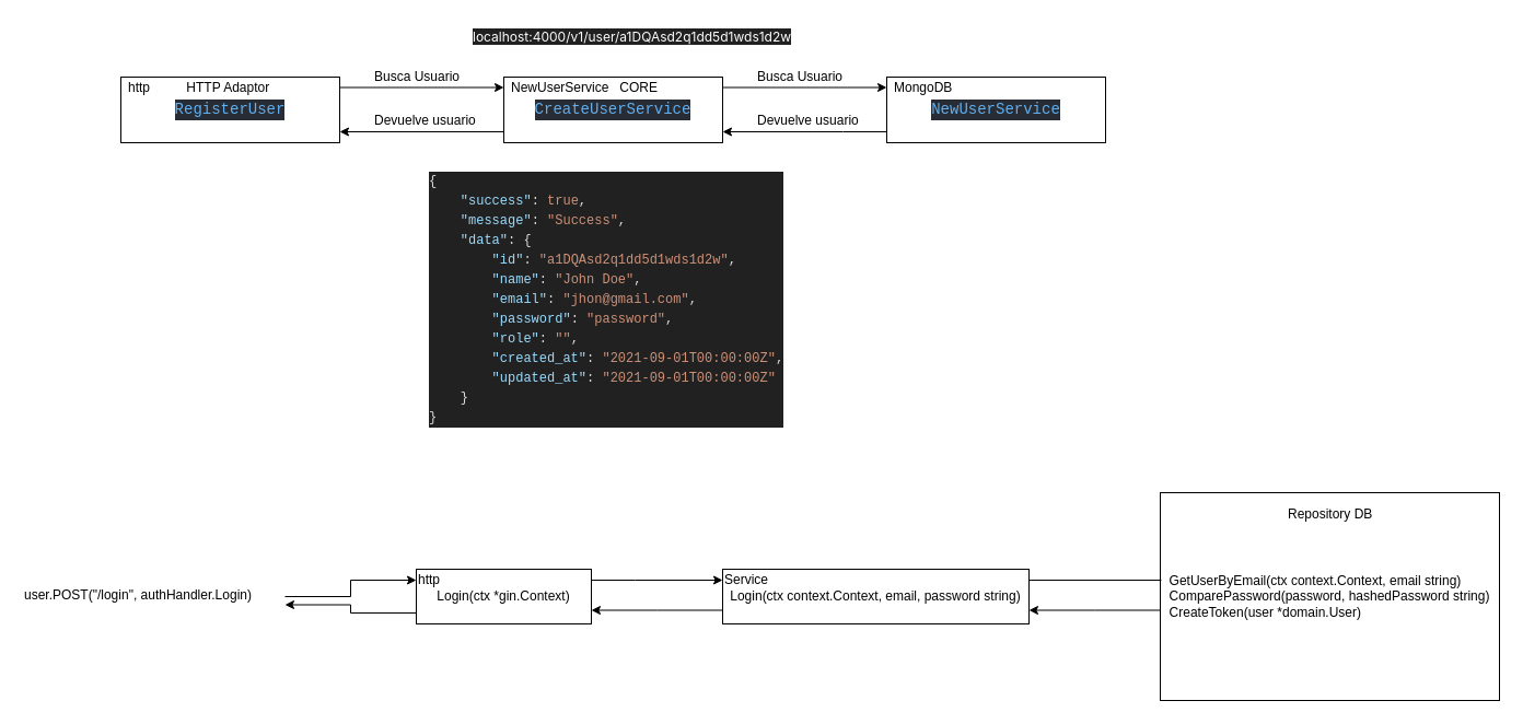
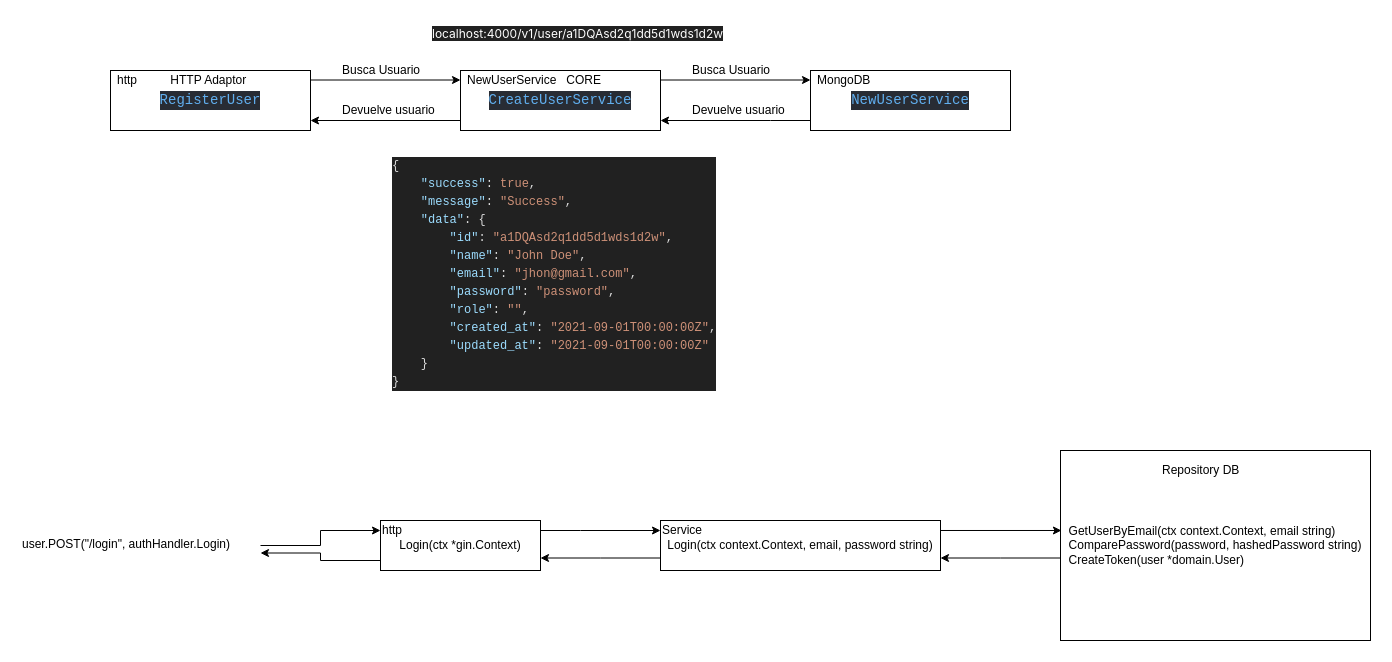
  <mxCell id="0" />
  <mxCell id="1" parent="0" />
  <mxCell id="2" style="edgeStyle=orthogonalEdgeStyle;rounded=0;orthogonalLoop=1;jettySize=auto;html=1;entryX=0;entryY=0.5;entryDx=0;entryDy=0;" parent="1" edge="1"><mxGeometry relative="1" as="geometry"><mxPoint x="300" y="79.5" as="sourcePoint" /><mxPoint x="460" y="79.5" as="targetPoint" /></mxGeometry></mxCell>
  <mxCell id="3" value="&lt;div style=&quot;color: rgb(171, 178, 191); background-color: rgb(40, 44, 52); font-family: Consolas, &amp;quot;Courier New&amp;quot;, monospace; font-size: 14px; line-height: 19px;&quot;&gt;&lt;span style=&quot;color: #61afef;&quot;&gt;RegisterUser&lt;/span&gt;&lt;/div&gt;" style="rounded=0;whiteSpace=wrap;html=1;" parent="1" vertex="1"><mxGeometry x="110" y="70" width="200" height="60" as="geometry" /></mxCell>
  <mxCell id="4" style="edgeStyle=orthogonalEdgeStyle;rounded=0;orthogonalLoop=1;jettySize=auto;html=1;entryX=0;entryY=0.5;entryDx=0;entryDy=0;" parent="1" edge="1"><mxGeometry relative="1" as="geometry"><mxPoint x="660" y="79.5" as="sourcePoint" /><mxPoint x="810" y="79.5" as="targetPoint" /></mxGeometry></mxCell>
  <mxCell id="5" value="&lt;div style=&quot;color: rgb(171, 178, 191); background-color: rgb(40, 44, 52); font-family: Consolas, &amp;quot;Courier New&amp;quot;, monospace; font-size: 14px; line-height: 19px;&quot;&gt;&lt;span style=&quot;color: #61afef;&quot;&gt;CreateUserService&lt;/span&gt;&lt;/div&gt;" style="rounded=0;whiteSpace=wrap;html=1;" parent="1" vertex="1"><mxGeometry x="460" y="70" width="200" height="60" as="geometry" /></mxCell>
  <mxCell id="6" value="NewUserService&amp;nbsp; &amp;nbsp;CORE" style="text;html=1;align=left;verticalAlign=middle;whiteSpace=wrap;rounded=0;" parent="1" vertex="1"><mxGeometry x="465" y="70" width="190" height="20" as="geometry" /></mxCell>
  <mxCell id="7" value="&lt;div style=&quot;color: rgb(171, 178, 191); background-color: rgb(40, 44, 52); font-family: Consolas, &amp;quot;Courier New&amp;quot;, monospace; font-size: 14px; line-height: 19px;&quot;&gt;&lt;span style=&quot;color: #61afef;&quot;&gt;NewUserService&lt;/span&gt;&lt;/div&gt;" style="rounded=0;whiteSpace=wrap;html=1;" parent="1" vertex="1"><mxGeometry x="810" y="70" width="200" height="60" as="geometry" /></mxCell>
  <mxCell id="8" value="MongoDB" style="text;html=1;align=left;verticalAlign=middle;whiteSpace=wrap;rounded=0;" parent="1" vertex="1"><mxGeometry x="815" y="70" width="190" height="20" as="geometry" /></mxCell>
  <mxCell id="9" value="http&amp;nbsp;&lt;span style=&quot;white-space: pre;&quot;&gt;&#09;&lt;/span&gt;&lt;span style=&quot;white-space: pre;&quot;&gt;&#09;&lt;/span&gt;HTTP Adaptor" style="text;html=1;align=left;verticalAlign=middle;whiteSpace=wrap;rounded=0;" parent="1" vertex="1"><mxGeometry x="115" y="70" width="190" height="20" as="geometry" /></mxCell>
  <mxCell id="10" value="" style="endArrow=classic;html=1;rounded=0;" parent="1" edge="1"><mxGeometry width="50" height="50" relative="1" as="geometry"><mxPoint x="810" y="120" as="sourcePoint" /><mxPoint x="660" y="120" as="targetPoint" /><Array as="points"><mxPoint x="770" y="120" /></Array></mxGeometry></mxCell>
  <mxCell id="11" value="" style="endArrow=classic;html=1;rounded=0;strokeColor=default;" parent="1" edge="1"><mxGeometry width="50" height="50" relative="1" as="geometry"><mxPoint x="460" y="120" as="sourcePoint" /><mxPoint x="310" y="120" as="targetPoint" /><Array as="points" /></mxGeometry></mxCell>
  <mxCell id="12" value="Busca Usuario" style="text;html=1;align=left;verticalAlign=middle;whiteSpace=wrap;rounded=0;" parent="1" vertex="1"><mxGeometry x="340" y="60" width="100" height="20" as="geometry" /></mxCell>
  <mxCell id="13" value="Busca Usuario" style="text;html=1;align=left;verticalAlign=middle;whiteSpace=wrap;rounded=0;" parent="1" vertex="1"><mxGeometry x="690" y="60" width="100" height="20" as="geometry" /></mxCell>
  <mxCell id="14" value="Devuelve usuario" style="text;html=1;align=left;verticalAlign=middle;whiteSpace=wrap;rounded=0;" parent="1" vertex="1"><mxGeometry x="690" y="100" width="100" height="20" as="geometry" /></mxCell>
  <mxCell id="15" value="Devuelve usuario" style="text;html=1;align=left;verticalAlign=middle;whiteSpace=wrap;rounded=0;" parent="1" vertex="1"><mxGeometry x="340" y="100" width="100" height="20" as="geometry" /></mxCell>
  <mxCell id="16" value="&lt;span style=&quot;color: rgb(255, 255, 255); font-family: Inter, system-ui, -apple-system, BlinkMacSystemFont, &amp;quot;Segoe UI&amp;quot;, Roboto, Oxygen, Ubuntu, Cantarell, &amp;quot;Fira Sans&amp;quot;, &amp;quot;Droid Sans&amp;quot;, Helvetica, Arial, sans-serif; font-size: 12px; font-style: normal; font-variant-ligatures: normal; font-variant-caps: normal; font-weight: 400; letter-spacing: normal; orphans: 2; text-align: left; text-indent: 0px; text-transform: none; white-space: pre-wrap; widows: 2; word-spacing: 0px; -webkit-text-stroke-width: 0px; background-color: rgb(33, 33, 33); text-decoration-thickness: initial; text-decoration-style: initial; text-decoration-color: initial; display: inline !important; float: none;&quot;&gt;localhost:4000/v1/user/a1DQAsd2q1dd5d1wds1d2w&lt;/span&gt;" style="text;whiteSpace=wrap;html=1;" parent="1" vertex="1"><mxGeometry x="430" y="20" width="280" height="20" as="geometry" /></mxCell>
  <mxCell id="17" value="&lt;div style=&quot;color: #f8f8f2;background-color: #212121;font-family: IBMPlexMono, 'Courier New', monospace, Consolas, 'Courier New', monospace;font-weight: normal;font-size: 12px;line-height: 18px;white-space: pre;&quot;&gt;&lt;div&gt;&lt;span style=&quot;color: #dcdcdc;&quot;&gt;{&lt;/span&gt;&lt;/div&gt;&lt;div&gt;&lt;span style=&quot;color: #f8f8f2;&quot;&gt;&amp;nbsp; &amp;nbsp; &lt;/span&gt;&lt;span style=&quot;color: #9cdcfe;&quot;&gt;&quot;success&quot;&lt;/span&gt;&lt;span style=&quot;color: #dcdcdc;&quot;&gt;:&lt;/span&gt;&lt;span style=&quot;color: #f8f8f2;&quot;&gt; &lt;/span&gt;&lt;span style=&quot;color: #ce9178;&quot;&gt;true&lt;/span&gt;&lt;span style=&quot;color: #dcdcdc;&quot;&gt;,&lt;/span&gt;&lt;/div&gt;&lt;div&gt;&lt;span style=&quot;color: #f8f8f2;&quot;&gt;&amp;nbsp; &amp;nbsp; &lt;/span&gt;&lt;span style=&quot;color: #9cdcfe;&quot;&gt;&quot;message&quot;&lt;/span&gt;&lt;span style=&quot;color: #dcdcdc;&quot;&gt;:&lt;/span&gt;&lt;span style=&quot;color: #f8f8f2;&quot;&gt; &lt;/span&gt;&lt;span style=&quot;color: #ce9178;&quot;&gt;&quot;Success&quot;&lt;/span&gt;&lt;span style=&quot;color: #dcdcdc;&quot;&gt;,&lt;/span&gt;&lt;/div&gt;&lt;div&gt;&lt;span style=&quot;color: #f8f8f2;&quot;&gt;&amp;nbsp; &amp;nbsp; &lt;/span&gt;&lt;span style=&quot;color: #9cdcfe;&quot;&gt;&quot;data&quot;&lt;/span&gt;&lt;span style=&quot;color: #dcdcdc;&quot;&gt;:&lt;/span&gt;&lt;span style=&quot;color: #f8f8f2;&quot;&gt; &lt;/span&gt;&lt;span style=&quot;color: #dcdcdc;&quot;&gt;{&lt;/span&gt;&lt;/div&gt;&lt;div&gt;&lt;span style=&quot;color: #f8f8f2;&quot;&gt;&amp;nbsp; &amp;nbsp; &amp;nbsp; &amp;nbsp; &lt;/span&gt;&lt;span style=&quot;color: #9cdcfe;&quot;&gt;&quot;id&quot;&lt;/span&gt;&lt;span style=&quot;color: #dcdcdc;&quot;&gt;:&lt;/span&gt;&lt;span style=&quot;color: #f8f8f2;&quot;&gt; &lt;/span&gt;&lt;span style=&quot;color: #ce9178;&quot;&gt;&quot;a1DQAsd2q1dd5d1wds1d2w&quot;&lt;/span&gt;&lt;span style=&quot;color: #dcdcdc;&quot;&gt;,&lt;/span&gt;&lt;/div&gt;&lt;div&gt;&lt;span style=&quot;color: #f8f8f2;&quot;&gt;&amp;nbsp; &amp;nbsp; &amp;nbsp; &amp;nbsp; &lt;/span&gt;&lt;span style=&quot;color: #9cdcfe;&quot;&gt;&quot;name&quot;&lt;/span&gt;&lt;span style=&quot;color: #dcdcdc;&quot;&gt;:&lt;/span&gt;&lt;span style=&quot;color: #f8f8f2;&quot;&gt; &lt;/span&gt;&lt;span style=&quot;color: #ce9178;&quot;&gt;&quot;John Doe&quot;&lt;/span&gt;&lt;span style=&quot;color: #dcdcdc;&quot;&gt;,&lt;/span&gt;&lt;/div&gt;&lt;div&gt;&lt;span style=&quot;color: #f8f8f2;&quot;&gt;&amp;nbsp; &amp;nbsp; &amp;nbsp; &amp;nbsp; &lt;/span&gt;&lt;span style=&quot;color: #9cdcfe;&quot;&gt;&quot;email&quot;&lt;/span&gt;&lt;span style=&quot;color: #dcdcdc;&quot;&gt;:&lt;/span&gt;&lt;span style=&quot;color: #f8f8f2;&quot;&gt; &lt;/span&gt;&lt;span style=&quot;color: #ce9178;&quot;&gt;&quot;jhon@gmail.com&quot;&lt;/span&gt;&lt;span style=&quot;color: #dcdcdc;&quot;&gt;,&lt;/span&gt;&lt;/div&gt;&lt;div&gt;&lt;span style=&quot;color: #f8f8f2;&quot;&gt;&amp;nbsp; &amp;nbsp; &amp;nbsp; &amp;nbsp; &lt;/span&gt;&lt;span style=&quot;color: #9cdcfe;&quot;&gt;&quot;password&quot;&lt;/span&gt;&lt;span style=&quot;color: #dcdcdc;&quot;&gt;:&lt;/span&gt;&lt;span style=&quot;color: #f8f8f2;&quot;&gt; &lt;/span&gt;&lt;span style=&quot;color: #ce9178;&quot;&gt;&quot;password&quot;&lt;/span&gt;&lt;span style=&quot;color: #dcdcdc;&quot;&gt;,&lt;/span&gt;&lt;/div&gt;&lt;div&gt;&lt;span style=&quot;color: #f8f8f2;&quot;&gt;&amp;nbsp; &amp;nbsp; &amp;nbsp; &amp;nbsp; &lt;/span&gt;&lt;span style=&quot;color: #9cdcfe;&quot;&gt;&quot;role&quot;&lt;/span&gt;&lt;span style=&quot;color: #dcdcdc;&quot;&gt;:&lt;/span&gt;&lt;span style=&quot;color: #f8f8f2;&quot;&gt; &lt;/span&gt;&lt;span style=&quot;color: #ce9178;&quot;&gt;&quot;&quot;&lt;/span&gt;&lt;span style=&quot;color: #dcdcdc;&quot;&gt;,&lt;/span&gt;&lt;/div&gt;&lt;div&gt;&lt;span style=&quot;color: #f8f8f2;&quot;&gt;&amp;nbsp; &amp;nbsp; &amp;nbsp; &amp;nbsp; &lt;/span&gt;&lt;span style=&quot;color: #9cdcfe;&quot;&gt;&quot;created_at&quot;&lt;/span&gt;&lt;span style=&quot;color: #dcdcdc;&quot;&gt;:&lt;/span&gt;&lt;span style=&quot;color: #f8f8f2;&quot;&gt; &lt;/span&gt;&lt;span style=&quot;color: #ce9178;&quot;&gt;&quot;2021-09-01T00:00:00Z&quot;&lt;/span&gt;&lt;span style=&quot;color: #dcdcdc;&quot;&gt;,&lt;/span&gt;&lt;/div&gt;&lt;div&gt;&lt;span style=&quot;color: #f8f8f2;&quot;&gt;&amp;nbsp; &amp;nbsp; &amp;nbsp; &amp;nbsp; &lt;/span&gt;&lt;span style=&quot;color: #9cdcfe;&quot;&gt;&quot;updated_at&quot;&lt;/span&gt;&lt;span style=&quot;color: #dcdcdc;&quot;&gt;:&lt;/span&gt;&lt;span style=&quot;color: #f8f8f2;&quot;&gt; &lt;/span&gt;&lt;span style=&quot;color: #ce9178;&quot;&gt;&quot;2021-09-01T00:00:00Z&quot;&lt;/span&gt;&lt;/div&gt;&lt;div&gt;&lt;span style=&quot;color: #f8f8f2;&quot;&gt;&amp;nbsp; &amp;nbsp; &lt;/span&gt;&lt;span style=&quot;color: #dcdcdc;&quot;&gt;}&lt;/span&gt;&lt;/div&gt;&lt;div&gt;&lt;span style=&quot;color: #dcdcdc;&quot;&gt;}&lt;/span&gt;&lt;/div&gt;&lt;/div&gt;" style="text;whiteSpace=wrap;html=1;" parent="1" vertex="1"><mxGeometry x="390" y="150" width="330" height="240" as="geometry" /></mxCell>
  <mxCell id="18" style="edgeStyle=orthogonalEdgeStyle;rounded=0;orthogonalLoop=1;jettySize=auto;html=1;entryX=0;entryY=0.5;entryDx=0;entryDy=0;" edge="1" parent="1" source="20" target="24"><mxGeometry relative="1" as="geometry"><Array as="points"><mxPoint x="580" y="530" /><mxPoint x="580" y="530" /></Array></mxGeometry></mxCell>
  <mxCell id="19" style="edgeStyle=orthogonalEdgeStyle;rounded=0;orthogonalLoop=1;jettySize=auto;html=1;entryX=1;entryY=0.75;entryDx=0;entryDy=0;" edge="1" parent="1" source="20" target="29"><mxGeometry relative="1" as="geometry"><Array as="points"><mxPoint x="320" y="560" /><mxPoint x="320" y="553" /></Array></mxGeometry></mxCell>
  <mxCell id="20" value="Login(ctx *gin.Context)" style="rounded=0;whiteSpace=wrap;html=1;" vertex="1" parent="1"><mxGeometry x="380" y="520" width="160" height="50" as="geometry" /></mxCell>
  <mxCell id="21" value="http" style="text;html=1;align=left;verticalAlign=middle;whiteSpace=wrap;rounded=0;" vertex="1" parent="1"><mxGeometry x="380" y="520" width="160" height="20" as="geometry" /></mxCell>
  <mxCell id="22" style="edgeStyle=orthogonalEdgeStyle;rounded=0;orthogonalLoop=1;jettySize=auto;html=1;entryX=1;entryY=0.75;entryDx=0;entryDy=0;" edge="1" parent="1" source="23" target="20"><mxGeometry relative="1" as="geometry"><Array as="points"><mxPoint x="600" y="558" /></Array></mxGeometry></mxCell>
  <mxCell id="23" value="Login(ctx context.Context, email, password string)" style="rounded=0;whiteSpace=wrap;html=1;" vertex="1" parent="1"><mxGeometry x="660" y="520" width="280" height="50" as="geometry" /></mxCell>
  <mxCell id="24" value="Service" style="text;html=1;align=left;verticalAlign=middle;whiteSpace=wrap;rounded=0;" vertex="1" parent="1"><mxGeometry x="660" y="520" width="280" height="20" as="geometry" /></mxCell>
  <mxCell id="25" style="edgeStyle=orthogonalEdgeStyle;rounded=0;orthogonalLoop=1;jettySize=auto;html=1;entryX=1;entryY=0.75;entryDx=0;entryDy=0;" edge="1" parent="1" source="26" target="23"><mxGeometry relative="1" as="geometry"><Array as="points"><mxPoint x="1000" y="558" /></Array></mxGeometry></mxCell>
  <mxCell id="26" value="&lt;div style=&quot;text-align: left;&quot;&gt;&lt;span style=&quot;background-color: initial;&quot;&gt;GetUserByEmail(ctx context.Context, email string)&lt;/span&gt;&lt;/div&gt;&lt;div style=&quot;text-align: left;&quot;&gt;ComparePassword(password, hashedPassword string)&lt;br&gt;&lt;/div&gt;&lt;div style=&quot;text-align: left;&quot;&gt;CreateToken(user *domain.User)&lt;br&gt;&lt;/div&gt;" style="rounded=0;whiteSpace=wrap;html=1;" vertex="1" parent="1"><mxGeometry x="1060" y="450" width="310" height="190" as="geometry" /></mxCell>
- <mxCell id="27" value="Repository DB" style="text;html=1;align=left;verticalAlign=middle;whiteSpace=wrap;rounded=0;" vertex="1" parent="1"><mxGeometry x="1175" y="460" width="80" height="20" as="geometry" /></mxCell>
+ <mxCell id="27" value="Repository DB" style="text;html=1;align=left;verticalAlign=middle;whiteSpace=wrap;rounded=0;" vertex="1" parent="1"><mxGeometry x="1160" y="460" width="80" height="20" as="geometry" /></mxCell>
  <mxCell id="28" style="edgeStyle=orthogonalEdgeStyle;rounded=0;orthogonalLoop=1;jettySize=auto;html=1;entryX=0;entryY=0.5;entryDx=0;entryDy=0;" edge="1" parent="1" source="29" target="21"><mxGeometry relative="1" as="geometry" /></mxCell>
  <mxCell id="29" value="user.POST(&quot;/login&quot;, authHandler.Login)" style="text;whiteSpace=wrap;" vertex="1" parent="1"><mxGeometry x="20" y="530" width="240" height="30" as="geometry" /></mxCell>
- <mxCell id="30" style="edgeStyle=orthogonalEdgeStyle;rounded=0;orthogonalLoop=1;jettySize=auto;html=1;entryX=0.003;entryY=0.421;entryDx=0;entryDy=0;entryPerimeter=0;endArrow=none;" edge="1" parent="1" source="24" target="26"><mxGeometry relative="1" as="geometry" /></mxCell>
+ <mxCell id="30" style="edgeStyle=orthogonalEdgeStyle;rounded=0;orthogonalLoop=1;jettySize=auto;html=1;entryX=0.003;entryY=0.421;entryDx=0;entryDy=0;entryPerimeter=0;" edge="1" parent="1" source="24" target="26"><mxGeometry relative="1" as="geometry" /></mxCell>
